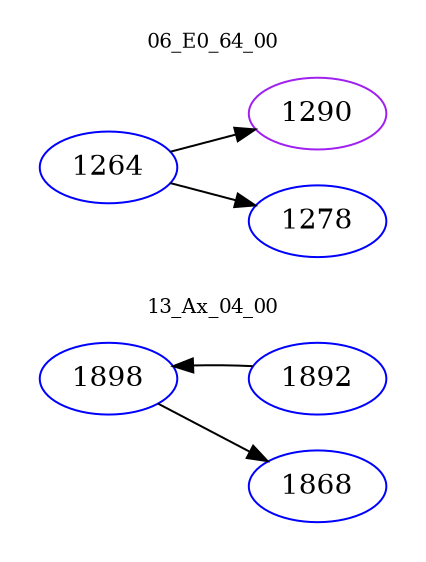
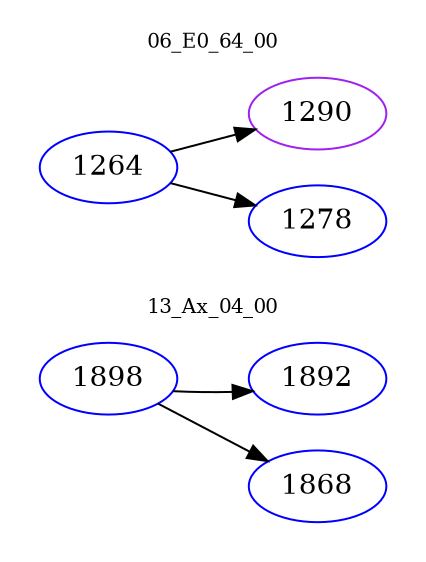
  digraph {
    rankdir=LR
    node [color=blue]
    edge [color=black]
    n1 [label=1898]
    n2 [label=1868]
    n3 [label=1892]
    n4 [label=1264]
    n5 [label=1278]
    n6 [color=purple label=1290]
    subgraph cluster_1 {
      color=white
      fontsize=10
      label="13_Ax_04_00"
      n1
      n2
      n3
    }
    subgraph cluster_2 {
      color=white
      fontsize=10
      label="06_E0_64_00"
      n4
      n5
      n6
    }
    n1 -> n2
-   n3 -> n1
+   n1 -> n3
    n4 -> n5
    n4 -> n6
  }
